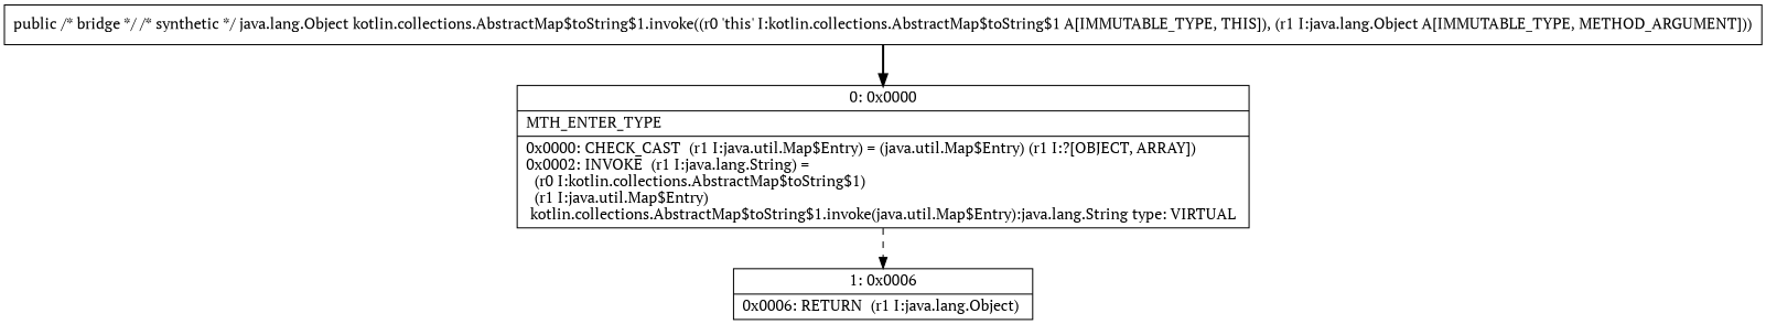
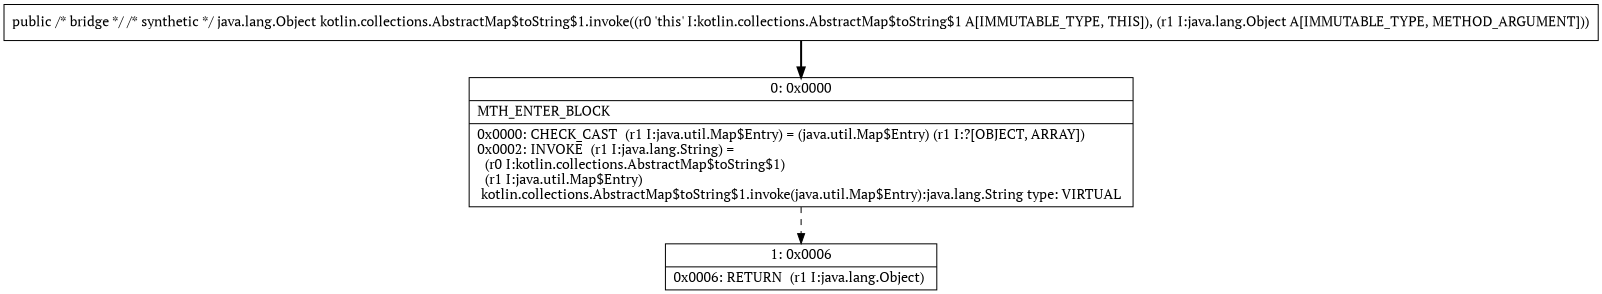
  digraph {
    fontname="PT Serif"
    node [shape=record fontname="PT Serif"]
    edge [fontname="PT Serif"]
-   n1 [label="{0\:\ 0x0000|MTH_ENTER_TYPE\l|0x0000: CHECK_CAST  (r1 I:java.util.Map$Entry) = (java.util.Map$Entry) (r1 I:?[OBJECT, ARRAY]) \l0x0002: INVOKE  (r1 I:java.lang.String) = \l  (r0 I:kotlin.collections.AbstractMap$toString$1)\l  (r1 I:java.util.Map$Entry)\l kotlin.collections.AbstractMap$toString$1.invoke(java.util.Map$Entry):java.lang.String type: VIRTUAL \l}"]
+   n1 [label="{0\:\ 0x0000|MTH_ENTER_BLOCK\l|0x0000: CHECK_CAST  (r1 I:java.util.Map$Entry) = (java.util.Map$Entry) (r1 I:?[OBJECT, ARRAY]) \l0x0002: INVOKE  (r1 I:java.lang.String) = \l  (r0 I:kotlin.collections.AbstractMap$toString$1)\l  (r1 I:java.util.Map$Entry)\l kotlin.collections.AbstractMap$toString$1.invoke(java.util.Map$Entry):java.lang.String type: VIRTUAL \l}"]
    n2 [label="{1\:\ 0x0006|0x0006: RETURN  (r1 I:java.lang.Object) \l}"]
    n3 [label="{public \/* bridge *\/ \/* synthetic *\/ java.lang.Object kotlin.collections.AbstractMap$toString$1.invoke((r0 'this' I:kotlin.collections.AbstractMap$toString$1 A[IMMUTABLE_TYPE, THIS]), (r1 I:java.lang.Object A[IMMUTABLE_TYPE, METHOD_ARGUMENT])) }"]
    n1 -> n2 [style=dashed]
    n3 -> n1 [style=bold]
  }
